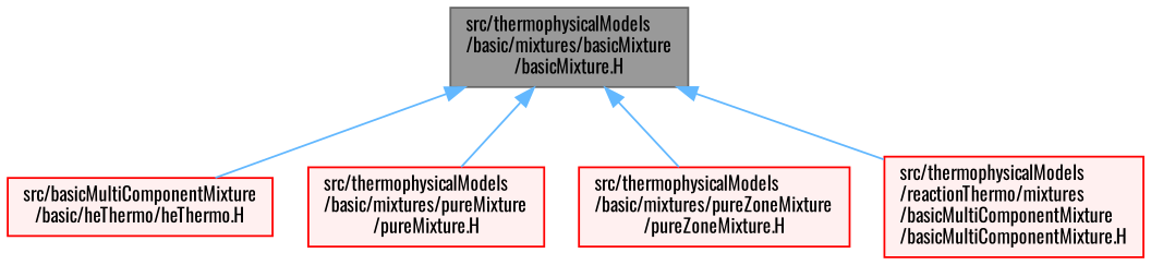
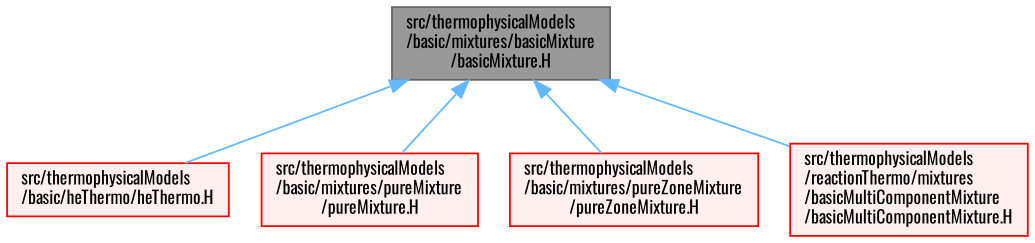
  digraph {
    fontname=Oswald
    node [color=red fillcolor="#FFF0F0" fontname=Oswald fontsize=10 shape=box style=filled]
    edge [color=steelblue1 dir=back fontname=Oswald fontsize=10 labelfontname=Helvetica labelfontsize=10 style=solid]
    n1 [color=gray40 fillcolor=grey60 fontcolor=black height=0.2 label="src/thermophysicalModels\l/basic/mixtures/basicMixture\l/basicMixture.H" width=0.4]
-   n2 [height=0.2 label="src/basicMultiComponentMixture\l/basic/heThermo/heThermo.H" width=0.4]
+   n2 [height=0.2 label="src/thermophysicalModels\l/basic/heThermo/heThermo.H" width=0.4]
    n3 [height=0.2 label="src/thermophysicalModels\l/basic/mixtures/pureMixture\l/pureMixture.H" width=0.4]
    n4 [height=0.2 label="src/thermophysicalModels\l/basic/mixtures/pureZoneMixture\l/pureZoneMixture.H" width=0.4]
    n5 [height=0.2 label="src/thermophysicalModels\l/reactionThermo/mixtures\l/basicMultiComponentMixture\l/basicMultiComponentMixture.H" width=0.4]
    n1 -> n2
    n1 -> n3
    n1 -> n4
    n1 -> n5
  }
